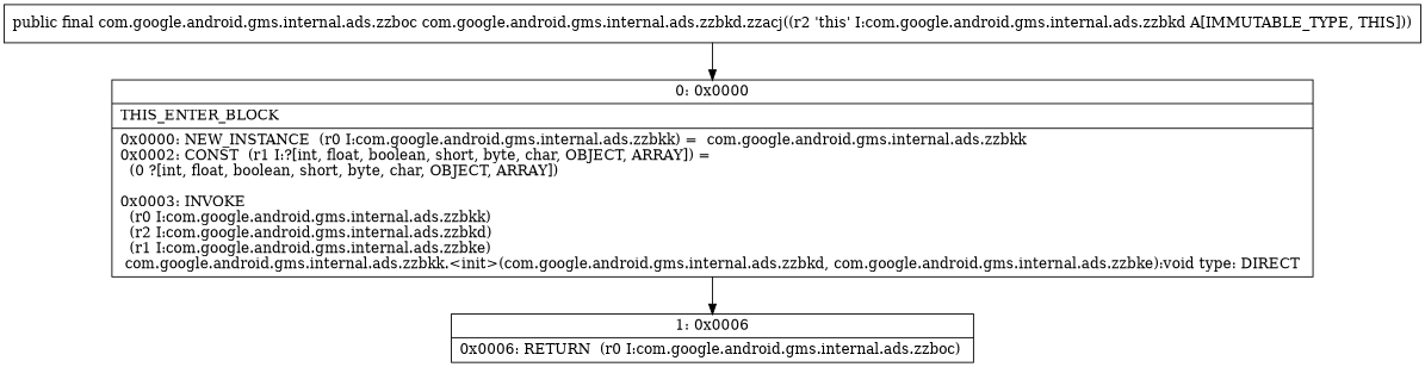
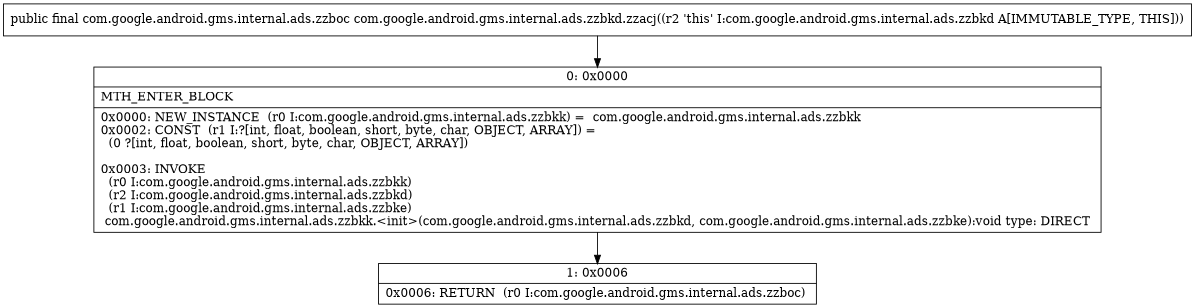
  digraph {
    node [shape=record]
-   n1 [label="{0\:\ 0x0000|THIS_ENTER_BLOCK\l|0x0000: NEW_INSTANCE  (r0 I:com.google.android.gms.internal.ads.zzbkk) =  com.google.android.gms.internal.ads.zzbkk \l0x0002: CONST  (r1 I:?[int, float, boolean, short, byte, char, OBJECT, ARRAY]) = \l  (0 ?[int, float, boolean, short, byte, char, OBJECT, ARRAY])\l \l0x0003: INVOKE  \l  (r0 I:com.google.android.gms.internal.ads.zzbkk)\l  (r2 I:com.google.android.gms.internal.ads.zzbkd)\l  (r1 I:com.google.android.gms.internal.ads.zzbke)\l com.google.android.gms.internal.ads.zzbkk.\<init\>(com.google.android.gms.internal.ads.zzbkd, com.google.android.gms.internal.ads.zzbke):void type: DIRECT \l}"]
+   n1 [label="{0\:\ 0x0000|MTH_ENTER_BLOCK\l|0x0000: NEW_INSTANCE  (r0 I:com.google.android.gms.internal.ads.zzbkk) =  com.google.android.gms.internal.ads.zzbkk \l0x0002: CONST  (r1 I:?[int, float, boolean, short, byte, char, OBJECT, ARRAY]) = \l  (0 ?[int, float, boolean, short, byte, char, OBJECT, ARRAY])\l \l0x0003: INVOKE  \l  (r0 I:com.google.android.gms.internal.ads.zzbkk)\l  (r2 I:com.google.android.gms.internal.ads.zzbkd)\l  (r1 I:com.google.android.gms.internal.ads.zzbke)\l com.google.android.gms.internal.ads.zzbkk.\<init\>(com.google.android.gms.internal.ads.zzbkd, com.google.android.gms.internal.ads.zzbke):void type: DIRECT \l}"]
    n2 [label="{1\:\ 0x0006|0x0006: RETURN  (r0 I:com.google.android.gms.internal.ads.zzboc) \l}"]
    n3 [label="{public final com.google.android.gms.internal.ads.zzboc com.google.android.gms.internal.ads.zzbkd.zzacj((r2 'this' I:com.google.android.gms.internal.ads.zzbkd A[IMMUTABLE_TYPE, THIS])) }"]
    n1 -> n2
    n3 -> n1
  }
